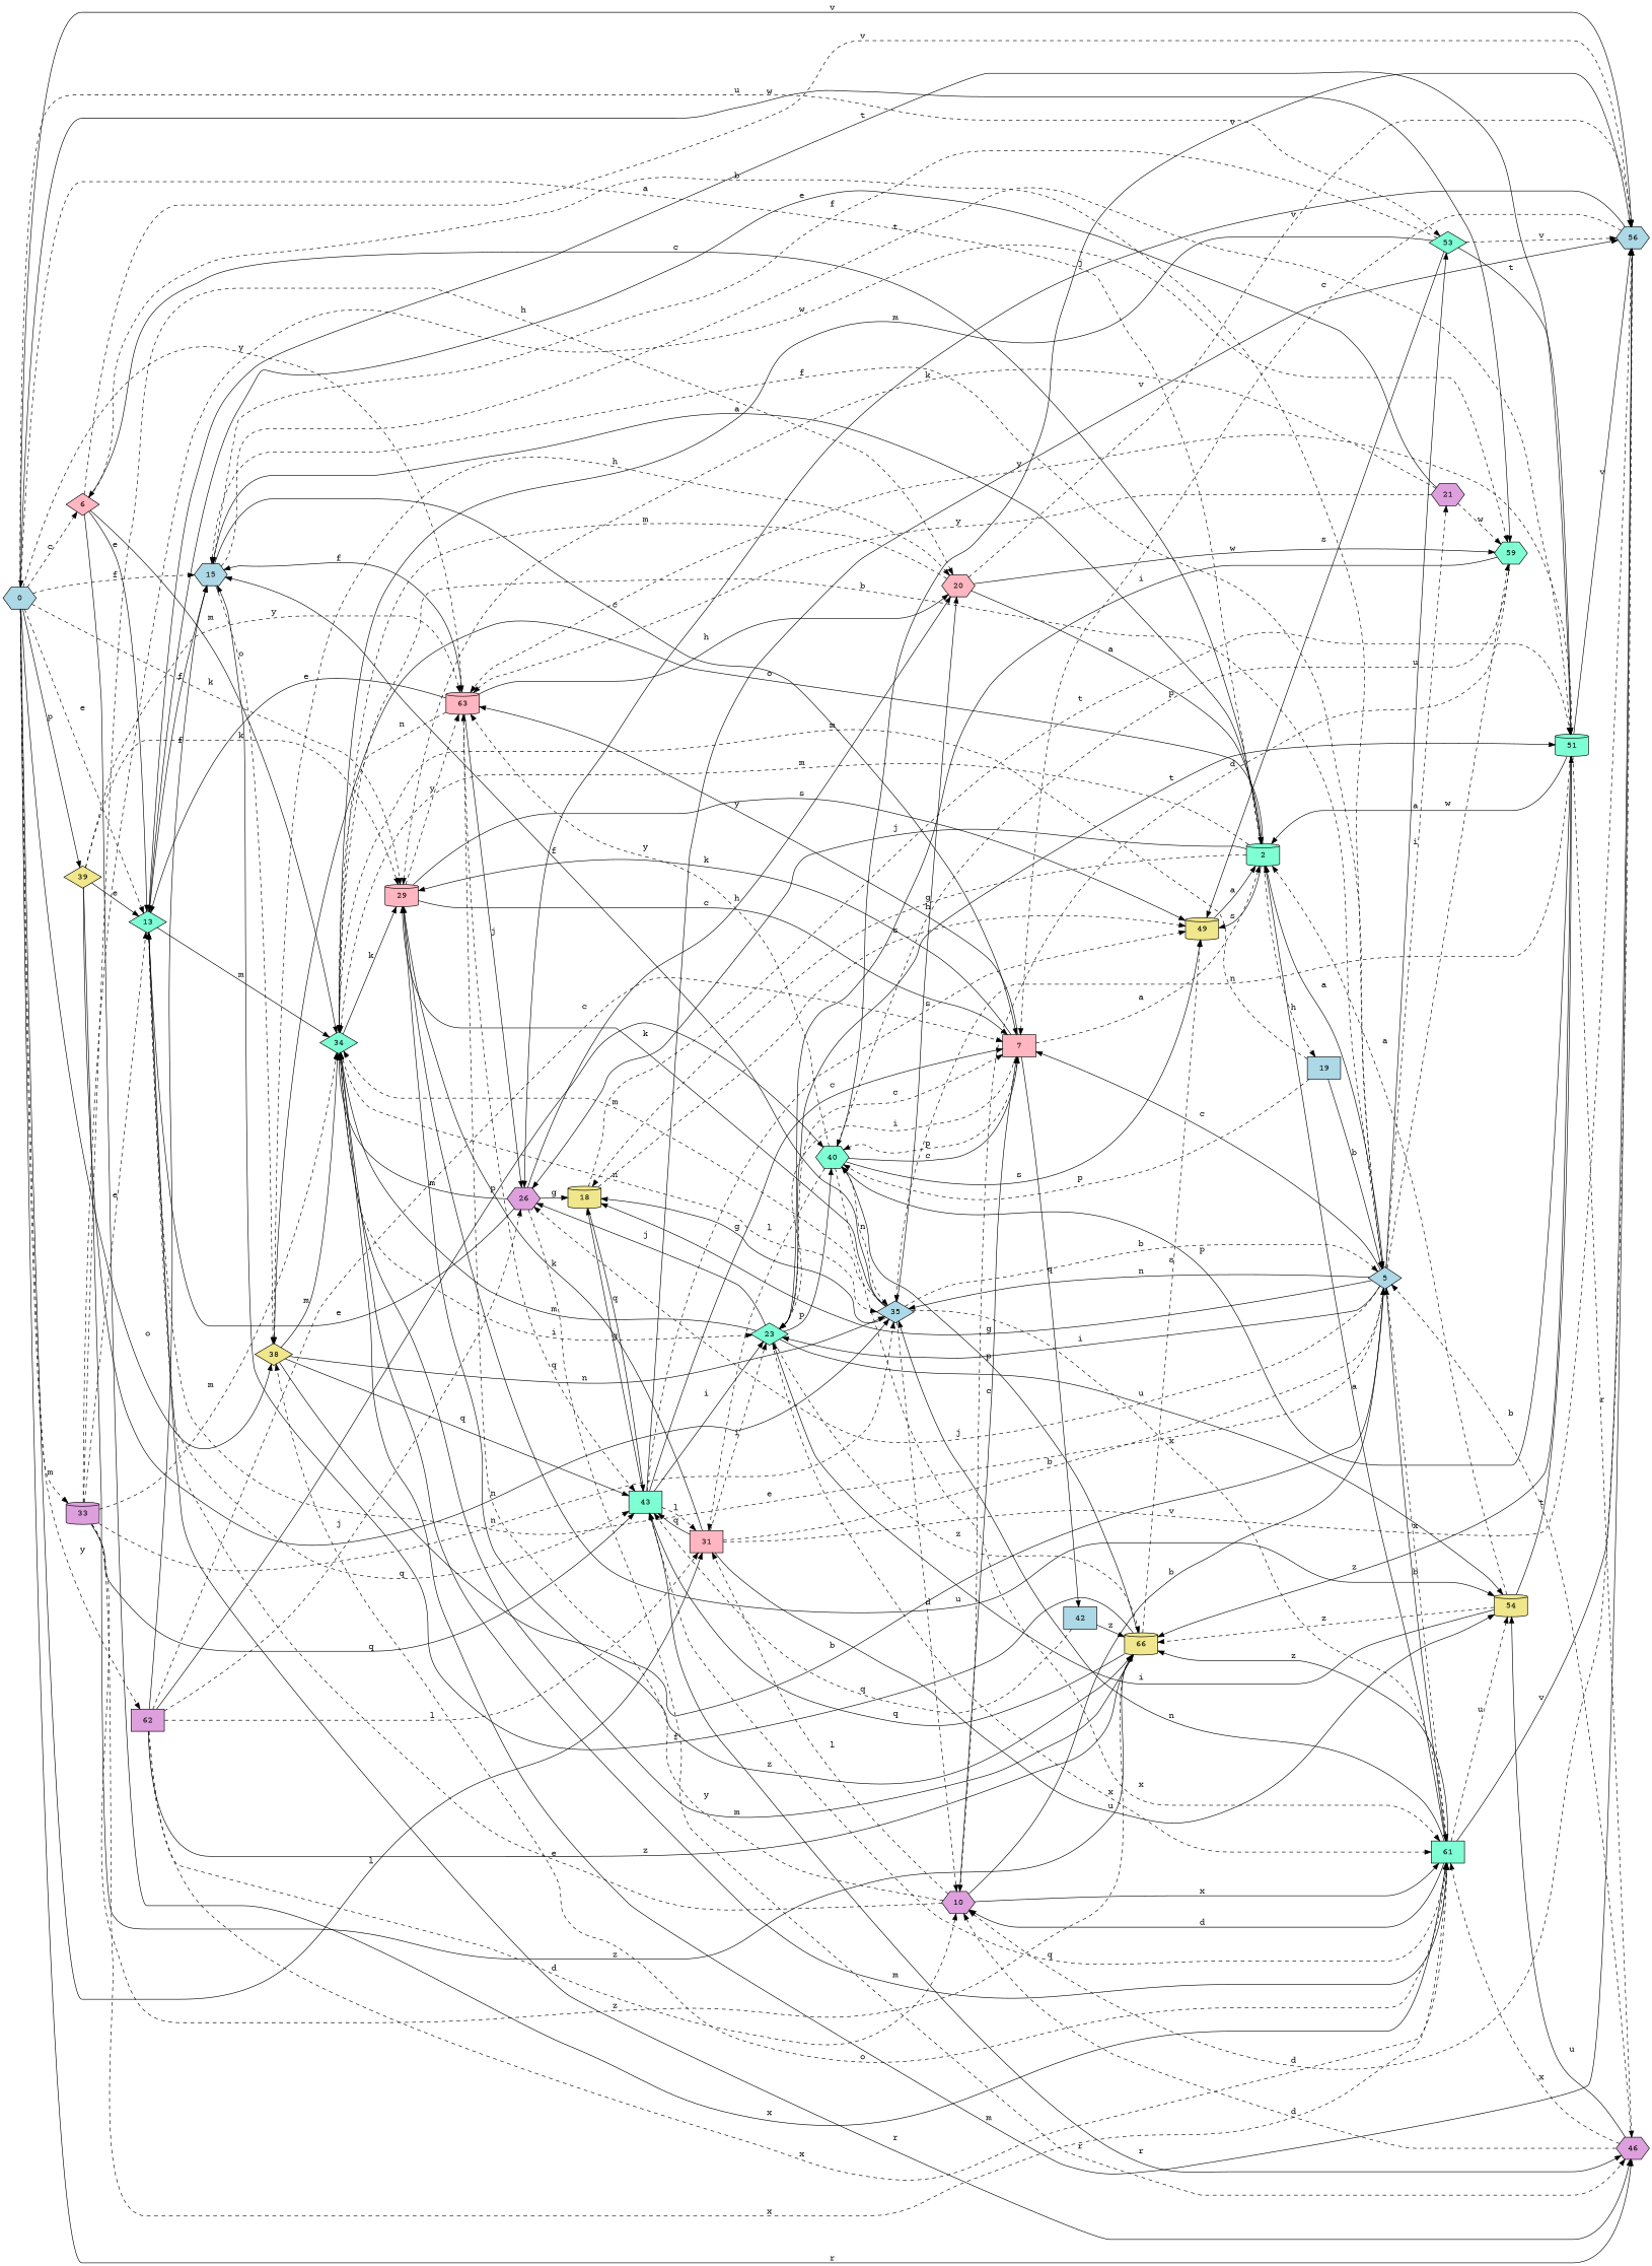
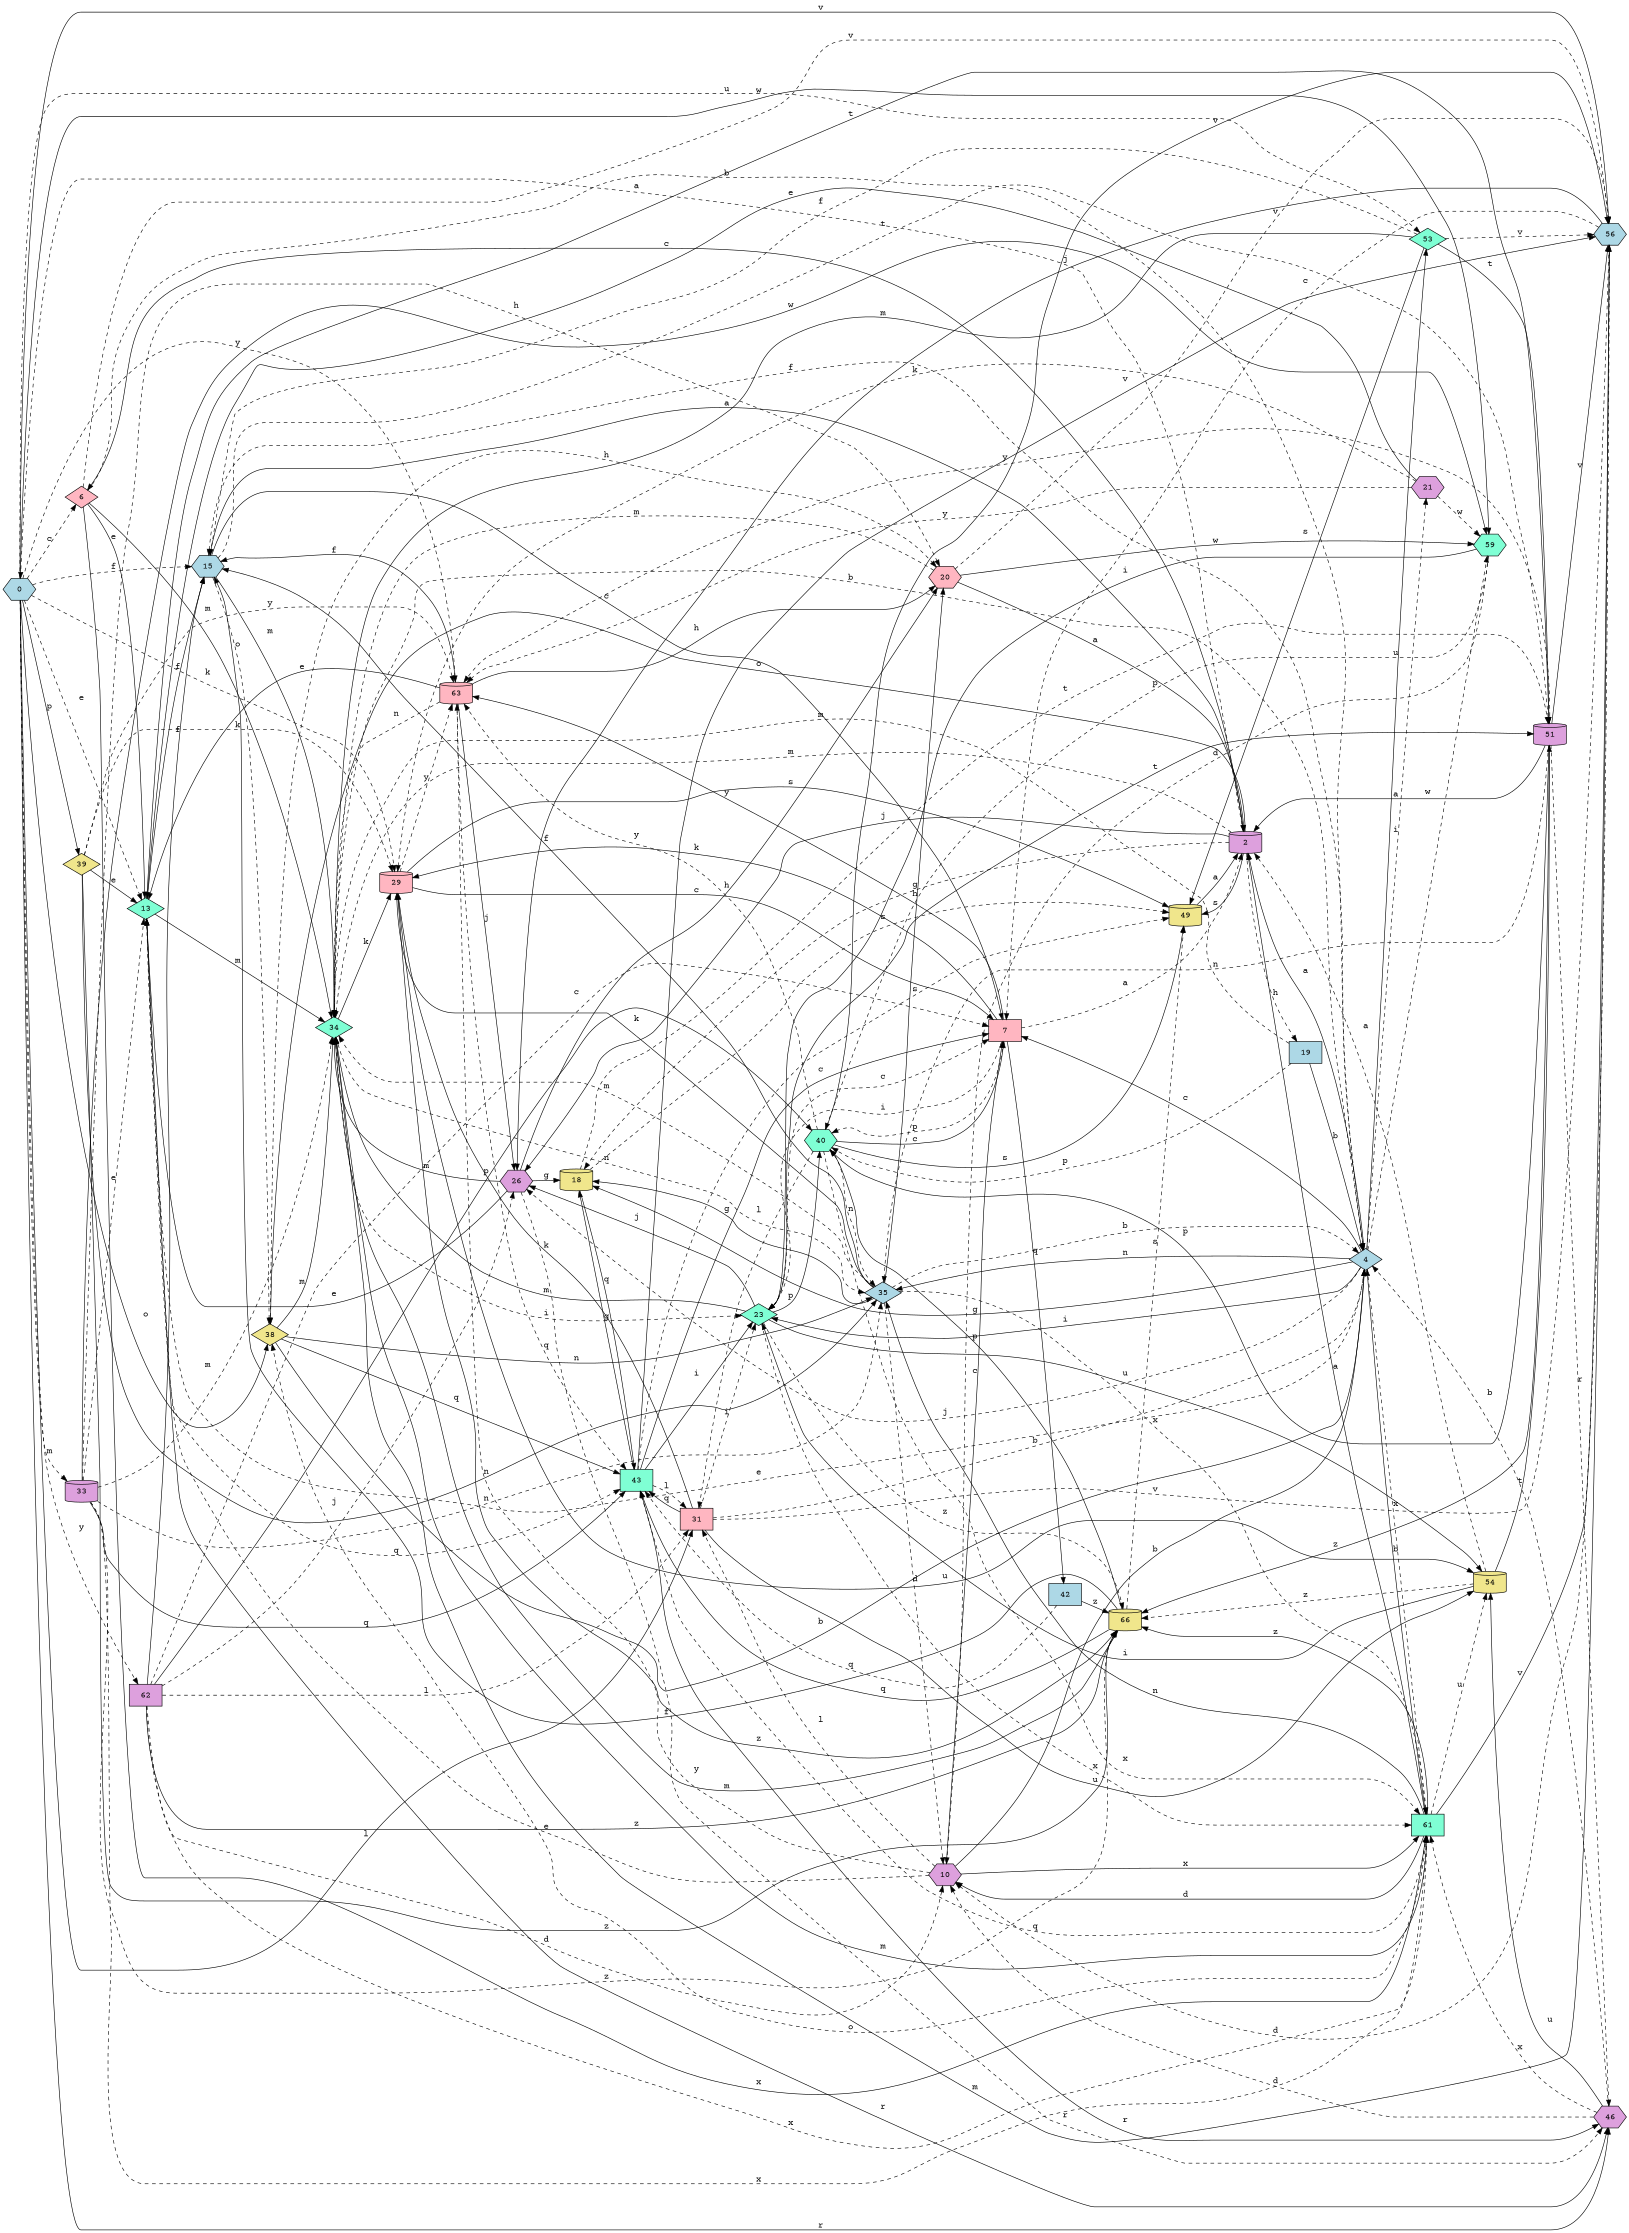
  strict digraph {
    fontname="Courier Prime"
    rankdir=LR
    node [fillcolor=aquamarine fontname="Courier Prime" shape=hexagon style=filled]
    edge [fontname="Courier Prime" style=solid]
    0 [fillcolor=lightblue]
    6 [fillcolor=lightpink shape=diamond]
    13 [shape=diamond]
    15 [fillcolor=lightblue]
    29 [fillcolor=lightpink shape=cylinder]
    31 [fillcolor=lightpink shape=box]
    33 [fillcolor=plum shape=cylinder]
    38 [fillcolor=khaki shape=diamond]
    39 [fillcolor=khaki shape=diamond]
    46 [fillcolor=plum]
    53 [shape=diamond]
    56 [fillcolor=lightblue]
    59
    62 [fillcolor=plum shape=box]
    63 [fillcolor=lightpink shape=cylinder]
    34 [shape=diamond]
-   4 [fillcolor=lightblue shape=diamond label=5]
+   4 [fillcolor=lightblue shape=diamond]
    61 [shape=box]
    43 [shape=box]
-   51 [shape=cylinder]
-   2 [shape=cylinder]
+   51 [fillcolor=plum shape=cylinder]
+   2 [fillcolor=plum shape=cylinder]
    7 [fillcolor=lightpink shape=box]
    49 [fillcolor=khaki shape=cylinder]
    54 [fillcolor=khaki shape=cylinder]
    66 [fillcolor=khaki shape=cylinder]
    23 [shape=diamond]
    35 [fillcolor=lightblue shape=diamond]
    20 [fillcolor=lightpink]
    10 [fillcolor=plum]
    26 [fillcolor=plum]
    40
    18 [fillcolor=khaki shape=cylinder]
    19 [fillcolor=lightblue shape=box]
    21 [fillcolor=plum]
    42 [fillcolor=lightblue shape=box]
    0 -> 6 [label=c style=dashed]
    0 -> 13 [label=e style=dashed]
    0 -> 15 [label=f style=dashed]
    0 -> 29 [label=k style=dashed]
    0 -> 31 [label=l]
    0 -> 33 [label=m style=dashed]
    0 -> 38 [label=o]
    0 -> 39 [label=p]
    0 -> 46 [label=r]
    0 -> 53 [label=u style=dashed]
    0 -> 56 [label=v]
    0 -> 59 [label=w]
    0 -> 62 [label=y style=dashed]
    0 -> 63 [label=y style=dashed]
    6 -> 13 [label=e]
    6 -> 56 [label=v style=dashed]
    6 -> 34 [label=m]
    6 -> 4 [label=b style=dashed]
    6 -> 61 [label=x]
    13 -> 15 [label=f]
    13 -> 46 [label=r]
    13 -> 34 [label=m]
    13 -> 43 [label=q style=dashed]
    13 -> 51 [label=t]
    15 -> 38 [label=o style=dashed]
+   15 -> 34 [label=m]
    15 -> 51 [label=t style=dashed]
    15 -> 2 [label=a]
    15 -> 7 [label=c]
    29 -> 63 [label=y style=dashed]
    29 -> 7 [label=c]
    29 -> 49 [label=s]
    29 -> 54 [label=u]
    29 -> 66 [label=z]
    31 -> 29 [label=k]
    31 -> 56 [label=v style=dashed]
    31 -> 4 [label=b style=dashed]
    31 -> 43 [label=q]
    31 -> 54 [label=u]
    31 -> 23 [label=i style=dashed]
    33 -> 13 [label=e style=dashed]
-   33 -> 59 [label=w style=dashed]
+   33 -> 59 [label=w]
    33 -> 34 [label=m style=dashed]
    33 -> 61 [label=x style=dashed]
    33 -> 43 [label=q]
    33 -> 66 [label=z style=dashed]
    33 -> 35 [label=n style=dashed]
    33 -> 20 [label=h style=dashed]
    38 -> 34 [label=m]
    38 -> 4 [label=b]
    38 -> 43 [label=q]
    38 -> 35 [label=n]
    38 -> 20 [label=h style=dashed]
    39 -> 13 [label=e]
    39 -> 29 [label=k style=dashed]
    39 -> 63 [label=y style=dashed]
    39 -> 66 [label=z]
    39 -> 35 [label=n]
    46 -> 4 [label=b style=dashed]
    46 -> 61 [label=x style=dashed]
    46 -> 54 [label=u]
    46 -> 10 [label=d style=dashed]
    53 -> 15 [label=f style=dashed]
    53 -> 56 [label=v style=dashed]
    53 -> 34 [label=m]
    53 -> 51 [label=t]
    53 -> 49 [label=s]
    56 -> 34 [label=m]
    56 -> 7 [label=c style=dashed]
    56 -> 10 [label=d style=dashed]
    56 -> 26 [label=j]
    59 -> 23 [label=i]
    59 -> 10 [label=d style=dashed]
    59 -> 40 [label=p style=dashed]
    62 -> 15 [label=f]
    62 -> 31 [label=l style=dashed]
    62 -> 61 [label=x style=dashed]
    62 -> 7 [label=c style=dashed]
    62 -> 66 [label=z]
    62 -> 10 [label=d style=dashed]
    62 -> 26 [label=j style=dashed]
    62 -> 40 [label=p]
    63 -> 13 [label=e]
    63 -> 15 [label=f]
    63 -> 34 [label=n style=dashed]
    63 -> 43 [label=q style=dashed]
    63 -> 20 [label=h]
    63 -> 26 [label=j]
    34 -> 29 [label=k]
    34 -> 4 [label=b style=dashed]
    34 -> 23 [label=i style=dashed]
    34 -> 35 [label=n style=dashed]
    4 -> 13 [label=e style=dashed]
    4 -> 15 [label=f style=dashed]
    4 -> 53 [label=u]
    4 -> 59 [label=w style=dashed]
    4 -> 61 [label=x style=dashed]
    4 -> 2 [label=a]
    4 -> 7 [label=c]
    4 -> 23 [label=i]
    4 -> 35 [label=n]
    4 -> 26 [label=j style=dashed]
    4 -> 18 [label=g]
    4 -> 21 [label=i style=dashed]
    61 -> 38 [label=o style=dashed]
    61 -> 56 [label=v]
    61 -> 34 [label=m]
    61 -> 4 [label=b]
    61 -> 43 [label=q style=dashed]
    61 -> 2 [label=a]
    61 -> 54 [label=u style=dashed]
    61 -> 66 [label=z]
    61 -> 35 [label=n]
    61 -> 10 [label=d]
    43 -> 31 [label=l style=dashed]
    43 -> 46 [label=r]
    43 -> 56 [label=v]
    43 -> 7 [label=c]
    43 -> 49 [label=s style=dashed]
    43 -> 23 [label=i]
    43 -> 18 [label=g]
    51 -> 46 [label=r style=dashed]
    51 -> 56 [label=v]
    51 -> 63 [label=y style=dashed]
    51 -> 2 [label=a]
    51 -> 66 [label=z]
    51 -> 35 [label=n style=dashed]
    51 -> 40 [label=p]
    2 -> 0 [label=a style=dashed]
    2 -> 6 [label=c]
    2 -> 38 [label=o]
    2 -> 34 [label=m style=dashed]
    2 -> 49 [label=s]
    2 -> 26 [label=j]
    2 -> 18 [label=g style=dashed]
    2 -> 19 [label=h style=dashed]
    7 -> 29 [label=k]
    7 -> 63 [label=y]
    7 -> 2 [label=a style=dashed]
    7 -> 23 [label=i style=dashed]
    7 -> 40 [label=p style=dashed]
    7 -> 42 [label=q]
    49 -> 2 [label=a]
    54 -> 51 [label=t]
    54 -> 2 [label=a style=dashed]
    54 -> 66 [label=z style=dashed]
    54 -> 23 [label=i]
    66 -> 15 [label=f]
    66 -> 34 [label=m]
    66 -> 43 [label=q]
    66 -> 49 [label=s style=dashed]
    66 -> 40 [label=p]
    23 -> 34 [label=m]
    23 -> 61 [label=x style=dashed]
    23 -> 51 [label=t]
    23 -> 7 [label=c style=dashed]
    23 -> 54 [label=u]
    23 -> 66 [label=z style=dashed]
    23 -> 26 [label=j]
    23 -> 40 [label=p]
    35 -> 15 [label=f]
    35 -> 29 [label=k]
    35 -> 34 [label=m style=dashed]
    35 -> 4 [label=b style=dashed]
    35 -> 61 [label=x style=dashed]
    35 -> 20 [label=h]
    35 -> 10 [label=d style=dashed]
    35 -> 18 [label=g]
    20 -> 56 [label=v style=dashed]
    20 -> 59 [label=w]
    20 -> 34 [label=m style=dashed]
    20 -> 2 [label=a]
    10 -> 13 [label=e style=dashed]
    10 -> 31 [label=l style=dashed]
    10 -> 63 [label=y style=dashed]
    10 -> 4 [label=b]
    10 -> 61 [label=x]
    10 -> 7 [label=c]
    26 -> 13 [label=e]
    26 -> 46 [label=r style=dashed]
    26 -> 34 [label=m]
    26 -> 20 [label=h]
    26 -> 18 [label=g]
    40 -> 31 [label=l style=dashed]
    40 -> 56 [label=v]
    40 -> 63 [label=y style=dashed]
    40 -> 61 [label=x style=dashed]
    40 -> 7 [label=c]
    40 -> 49 [label=s]
    40 -> 35 [label=n style=dashed]
    18 -> 43 [label=q]
    18 -> 51 [label=t style=dashed]
    18 -> 49 [label=s style=dashed]
    19 -> 34 [label=m style=dashed]
    19 -> 4 [label=b]
    19 -> 40 [label=p style=dashed]
    21 -> 13 [label=e]
    21 -> 29 [label=k style=dashed]
    21 -> 59 [label=w style=dashed]
    21 -> 63 [label=y style=dashed]
    42 -> 43 [label=q style=dashed]
    42 -> 66 [label=z]
  }
